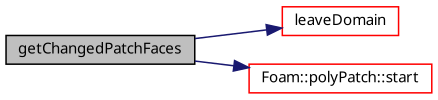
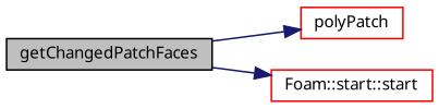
  digraph {
    fontname="Noto Sans"
    rankdir=LR
    node [color=red fontname="Noto Sans" fontsize=10 shape=record]
    edge [color=midnightblue fontname="Noto Sans" fontsize=10 labelfontname=Helvetica labelfontsize=10 style=solid]
    n1 [color=black fillcolor=grey75 fontcolor=black height=0.2 label=getChangedPatchFaces style=filled width=0.4]
-   n2 [height=0.2 label=leaveDomain width=0.4]
-   n3 [height=0.2 label="Foam::polyPatch::start" width=0.4]
+   n2 [height=0.2 label=polyPatch width=0.4]
+   n3 [height=0.2 label="Foam::start::start" width=0.4]
    n1 -> n2
    n1 -> n3
  }
